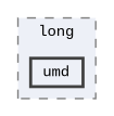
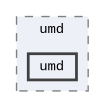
  digraph {
    compound=true
    fontname="Liberation Mono"
    n1 [color=grey25 fillcolor="#edf0f7" fontname="Liberation Mono" fontsize=10 height=0.2 label=umd shape=box style="filled,bold" width=0.4]
    subgraph cluster_1 {
      bgcolor="#edf0f7"
      fontsize=10
-     label=long
+     label=umd
      pencolor=grey50
      style="filled,dashed"
      n1
    }
  }
